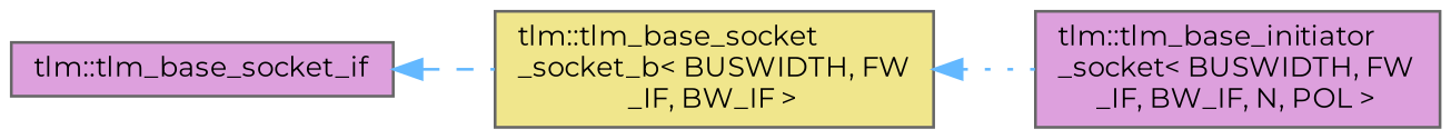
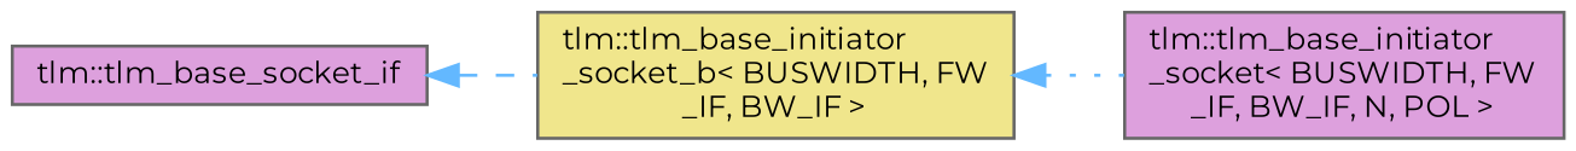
  digraph {
    rankdir=LR
    fontname=Montserrat
    node [color=gray40 fillcolor=plum fontname=Montserrat fontsize=10 shape=box style=filled]
    edge [color=steelblue1 dir=back fontname=Montserrat fontsize=10 labelfontname=FreeSans labelfontsize=10]
-   n1 [fillcolor=khaki fontcolor=black height=0.2 label="tlm::tlm_base_socket\l_socket_b\< BUSWIDTH, FW\l_IF, BW_IF \>" width=0.4]
+   n1 [fillcolor=khaki fontcolor=black height=0.2 label="tlm::tlm_base_initiator\l_socket_b\< BUSWIDTH, FW\l_IF, BW_IF \>" width=0.4]
    n2 [height=0.2 label="tlm::tlm_base_initiator\l_socket\< BUSWIDTH, FW\l_IF, BW_IF, N, POL \>" width=0.4]
    n3 [height=0.2 label="tlm::tlm_base_socket_if" width=0.4]
    n1 -> n2 [style=dotted]
    n3 -> n1 [style=dashed]
  }
